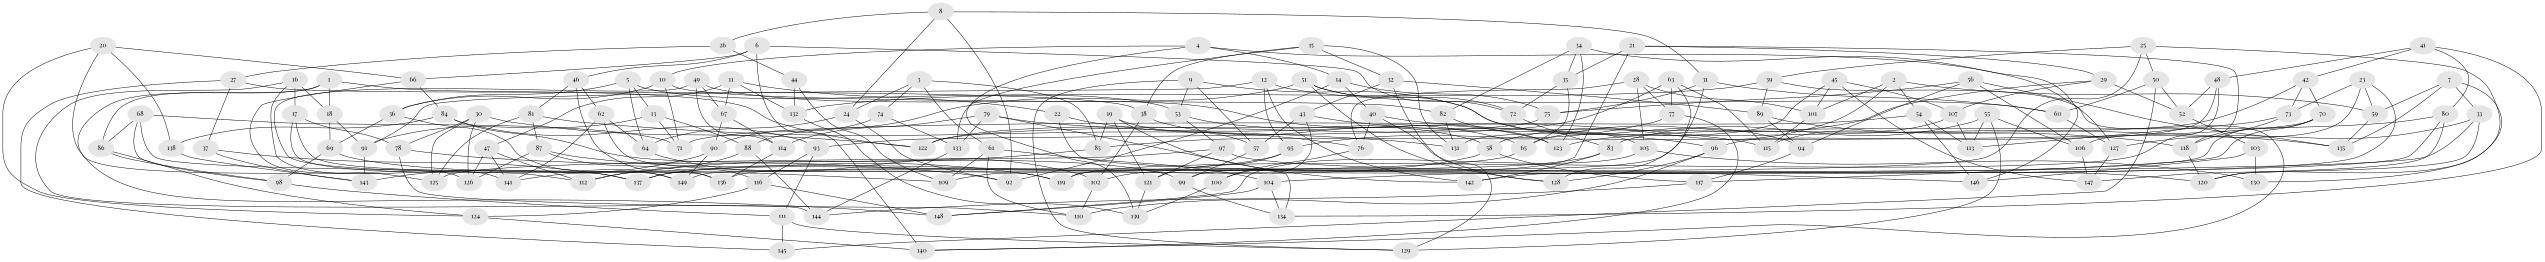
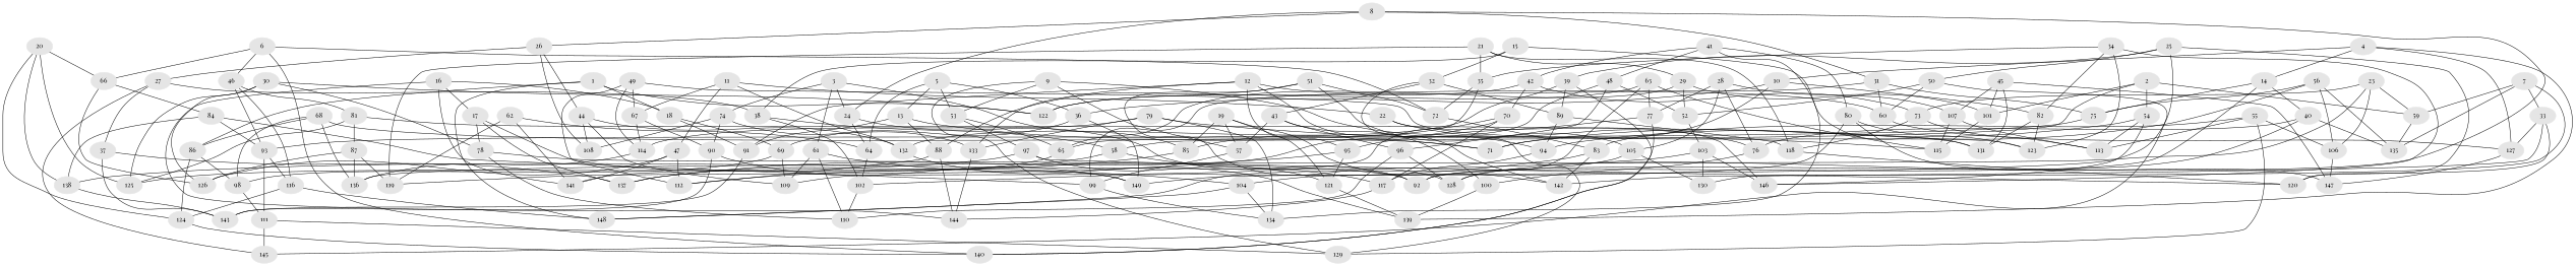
  graph {
    fontname="Playfair Display"
    node [color=gray90 fontname="Playfair Display" style=filled]
    edge [fontname="Playfair Display"]
    1
    18
    86
    122
    148
    91
    69
    124
    98
    2
    54
    58
    59
    101
    71
    146
    113
    137
    117
    135
    115
    3
    24
    61
    74
    85
    64
    92
    109
    104
    110
    133
+   108
    90
    112
    4
    10
    14
    127
    139
    36
    82
    40
    75
    147
    5
    13
    53
    88
    149
    65
    97
    102
    6
    46
    66
    72
    140
    62
    81
    116
    126
    84
    83
    7
    33
    130
    142
    120
    8
    26
    31
    27
    44
    60
    99
    9
    57
    94
    129
    131
    123
    11
    22
    47
    67
    132
    76
    141
    114
    12
    95
    143
    121
    144
    128
    93
    15
    32
    38
    43
    89
    16
    17
    78
    19
    20
    125
    138
    21
    29
    35
    118
    119
    52
    107
    100
    23
    73
    106
    136
    25
    39
    50
    145
    37
    28
    77
    105
    103
    30
    134
    96
    34
    41
    42
    48
    80
    70
    45
    87
    49
    51
    55
    56
    63
    68
    111
    79
    1 -- 18
    1 -- 86
    1 -- 122
    1 -- 148
    18 -- 91
    18 -- 69
    86 -- 124
    86 -- 98
    91 -- 143
    69 -- 98
    69 -- 109
    124 -- 140
    98 -- 111
    2 -- 54
    2 -- 58
    2 -- 59
    2 -- 101
    54 -- 71
    54 -- 146
    54 -- 113
    58 -- 137
    58 -- 117
    59 -- 135
    101 -- 115
    117 -- 144
    3 -- 24
    3 -- 61
    3 -- 74
    3 -- 85
    24 -- 64
    24 -- 92
    61 -- 109
    61 -- 104
    61 -- 110
    74 -- 133
+   74 -- 108
    74 -- 90
    85 -- 112
    64 -- 102
    104 -- 148
    104 -- 134
    133 -- 144
    90 -- 149
    90 -- 143
    4 -- 10
    4 -- 14
    4 -- 127
    4 -- 139
    10 -- 71
    10 -- 36
    10 -- 82
    14 -- 92
    14 -- 40
    14 -- 75
    127 -- 147
    36 -- 69
    36 -- 149
    82 -- 131
    82 -- 123
    40 -- 135
    40 -- 76
    40 -- 128
    75 -- 93
    5 -- 64
    5 -- 36
    5 -- 13
    5 -- 53
    13 -- 91
    13 -- 71
    13 -- 88
    53 -- 65
    53 -- 97
    88 -- 112
    88 -- 144
    65 -- 141
    97 -- 120
    97 -- 121
    97 -- 125
    102 -- 110
    6 -- 46
    6 -- 66
    6 -- 72
    6 -- 140
-   46 -- 62
+   46 -- 93
    46 -- 81
    46 -- 116
    66 -- 126
    66 -- 84
    72 -- 83
    62 -- 64
    62 -- 141
    62 -- 119
    81 -- 131
    81 -- 125
    81 -- 87
    116 -- 148
    116 -- 124
    84 -- 99
    84 -- 93
    84 -- 138
    83 -- 102
    83 -- 142
    7 -- 59
    7 -- 135
    7 -- 33
    7 -- 130
    33 -- 127
    33 -- 142
    33 -- 120
    8 -- 24
    8 -- 92
    8 -- 26
    8 -- 31
+   26 -- 108
    26 -- 27
    26 -- 44
    31 -- 75
    31 -- 60
    31 -- 99
    27 -- 38
    27 -- 145
    27 -- 37
    44 -- 109
+   44 -- 108
    44 -- 132
    60 -- 127
    99 -- 134
    9 -- 53
    9 -- 57
    9 -- 94
    9 -- 129
    57 -- 99
    94 -- 117
    11 -- 22
    11 -- 47
    11 -- 67
    11 -- 132
    22 -- 146
    22 -- 76
    47 -- 112
    47 -- 126
    47 -- 141
    67 -- 90
    67 -- 114
    132 -- 139
    76 -- 100
    114 -- 136
    12 -- 91
    12 -- 142
    12 -- 60
    12 -- 95
    95 -- 137
    95 -- 121
    121 -- 139
    93 -- 116
    93 -- 111
-   15 -- 133
+   12 -- 133
    15 -- 131
    15 -- 32
    15 -- 38
    32 -- 129
    32 -- 43
    32 -- 89
    38 -- 58
    38 -- 102
    43 -- 57
    43 -- 100
    43 -- 96
    89 -- 94
    89 -- 118
    16 -- 18
    16 -- 141
    16 -- 144
    16 -- 17
    17 -- 137
    17 -- 149
    17 -- 78
    78 -- 92
    78 -- 110
    19 -- 85
    19 -- 142
    19 -- 57
    19 -- 121
    20 -- 124
    20 -- 66
    20 -- 125
    20 -- 138
    138 -- 143
    21 -- 29
    21 -- 35
    21 -- 118
    21 -- 119
    29 -- 65
    29 -- 52
    29 -- 107
    35 -- 65
    35 -- 72
    118 -- 120
    52 -- 103
    107 -- 113
    107 -- 115
    100 -- 139
    23 -- 59
    23 -- 73
    23 -- 106
    23 -- 136
    73 -- 113
    73 -- 118
    106 -- 147
    25 -- 149
    25 -- 120
    25 -- 39
    25 -- 50
    39 -- 140
    39 -- 132
    39 -- 89
    50 -- 60
    50 -- 52
    50 -- 145
    37 -- 137
    37 -- 143
    28 -- 101
    28 -- 76
    28 -- 77
    28 -- 105
    77 -- 140
    77 -- 95
    105 -- 148
    105 -- 130
    103 -- 146
    103 -- 130
+   103 -- 138
    30 -- 122
    30 -- 126
    30 -- 78
    30 -- 125
    96 -- 110
    96 -- 128
    34 -- 146
    34 -- 82
    34 -- 123
    34 -- 35
    41 -- 134
    41 -- 42
    41 -- 48
    41 -- 80
    42 -- 122
    42 -- 73
    42 -- 70
    48 -- 119
    48 -- 52
    48 -- 96
    80 -- 104
    80 -- 147
    80 -- 123
    70 -- 117
    70 -- 85
    70 -- 109
    45 -- 101
    45 -- 147
    45 -- 131
    45 -- 107
    87 -- 126
    87 -- 119
    87 -- 136
    49 -- 112
    49 -- 123
    49 -- 67
    49 -- 114
    51 -- 88
    51 -- 72
    51 -- 128
    51 -- 105
    55 -- 113
    55 -- 83
    55 -- 129
    55 -- 106
    56 -- 135
    56 -- 75
    56 -- 94
    56 -- 106
    63 -- 122
    63 -- 115
    63 -- 128
    63 -- 77
    68 -- 86
    68 -- 98
    68 -- 71
    68 -- 136
    111 -- 129
    111 -- 145
    79 -- 115
    79 -- 133
    79 -- 114
    79 -- 134
  }
